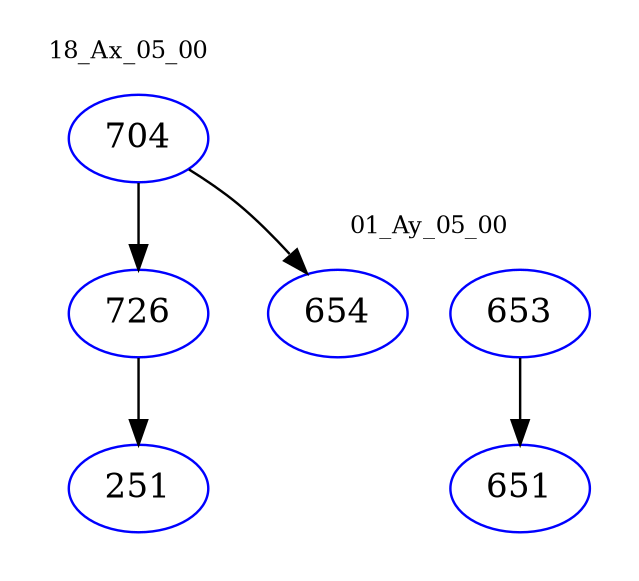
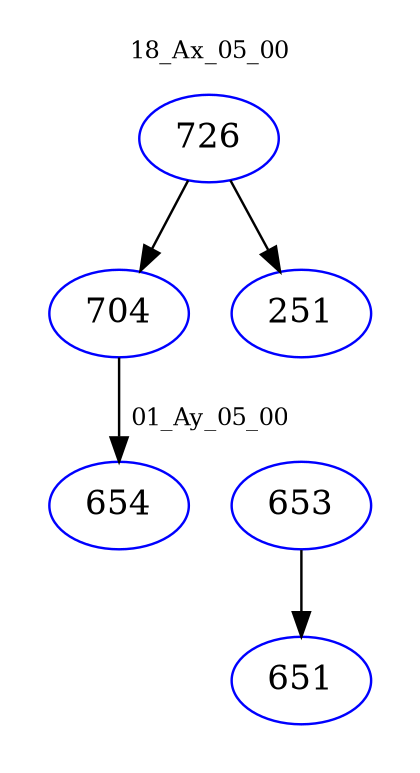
  digraph {
    node [color=blue]
    edge [color=black]
    n1 [label=653]
    n2 [label=651]
    n3 [label=654]
    n4 [label=726]
    n5 [label=704]
    n6 [label=251]
    subgraph cluster_1 {
      color=white
      fontsize=10
      label="01_Ay_05_00"
      n1
      n2
      n3
    }
    subgraph cluster_2 {
      color=white
      fontsize=10
      label="18_Ax_05_00"
      n4
      n5
      n6
    }
    n1 -> n2
-   n5 -> n4
+   n4 -> n5
    n4 -> n6
    n5 -> n3
  }
